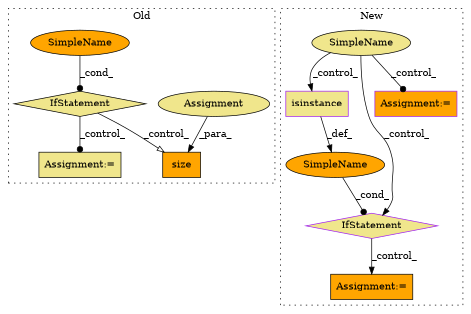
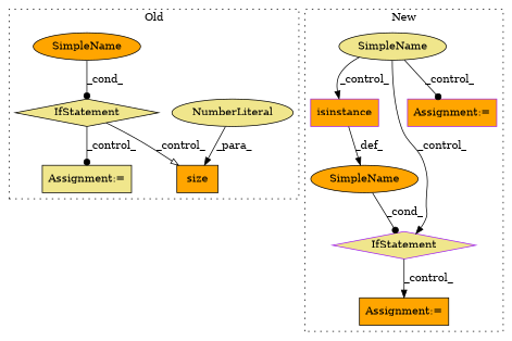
  digraph {
    node [a=42 color=black fillcolor=orange shape=box style=filled]
    edge [arrowhead=normal]
    n1 [a=32 l="5,1" label=size s="1704,1710"]
-   n2 [a=34 fillcolor=khaki l=1 label=Assignment s=1709 shape=ellipse]
+   n2 [a=34 fillcolor=khaki l=1 label=NumberLiteral s=1709 shape=ellipse]
    n3 [a=25 fillcolor=khaki l="4,2" label=IfStatement s="1228,1263" shape=diamond]
    n4 [label=SimpleName shape=ellipse]
    n5 [a=7 fillcolor=khaki l=1 label="Assignment:=" s=1430]
-   n6 [a=32 color=purple fillcolor=khaki l="11,1" label=isinstance s="1447,1467"]
+   n6 [a=32 color=purple l="11,1" label=isinstance s="1447,1467"]
    n7 [a=25 color=purple fillcolor=khaki l="4,2" label=IfStatement s="1442,1493" shape=diamond]
    n8 [a=7 l=14 label="Assignment:=" s=1512]
    n9 [label=SimpleName shape=ellipse]
    n10 [fillcolor=khaki label=SimpleName shape=ellipse]
    n11 [a=7 color=purple l=1 label="Assignment:=" s=1607]
    subgraph cluster_1 {
      label=Old
      style=dotted
      n1
      n2
      n3
      n4
      n5
    }
    subgraph cluster_2 {
      label=New
      style=dotted
      n6
      n7
      n8
      n9
      n10
      n11
    }
    n2 -> n1 [label=_para_]
    n3 -> n1 [arrowhead=onormal label=_control_]
    n3 -> n5 [arrowhead=dot label=_control_]
    n4 -> n3 [arrowhead=dot label=_cond_]
    n6 -> n9 [label=_def_]
    n7 -> n8 [label=_control_]
    n9 -> n7 [arrowhead=dot label=_cond_]
    n10 -> n6 [label=_control_]
    n10 -> n7 [label=_control_]
    n10 -> n11 [arrowhead=dot label=_control_]
  }
